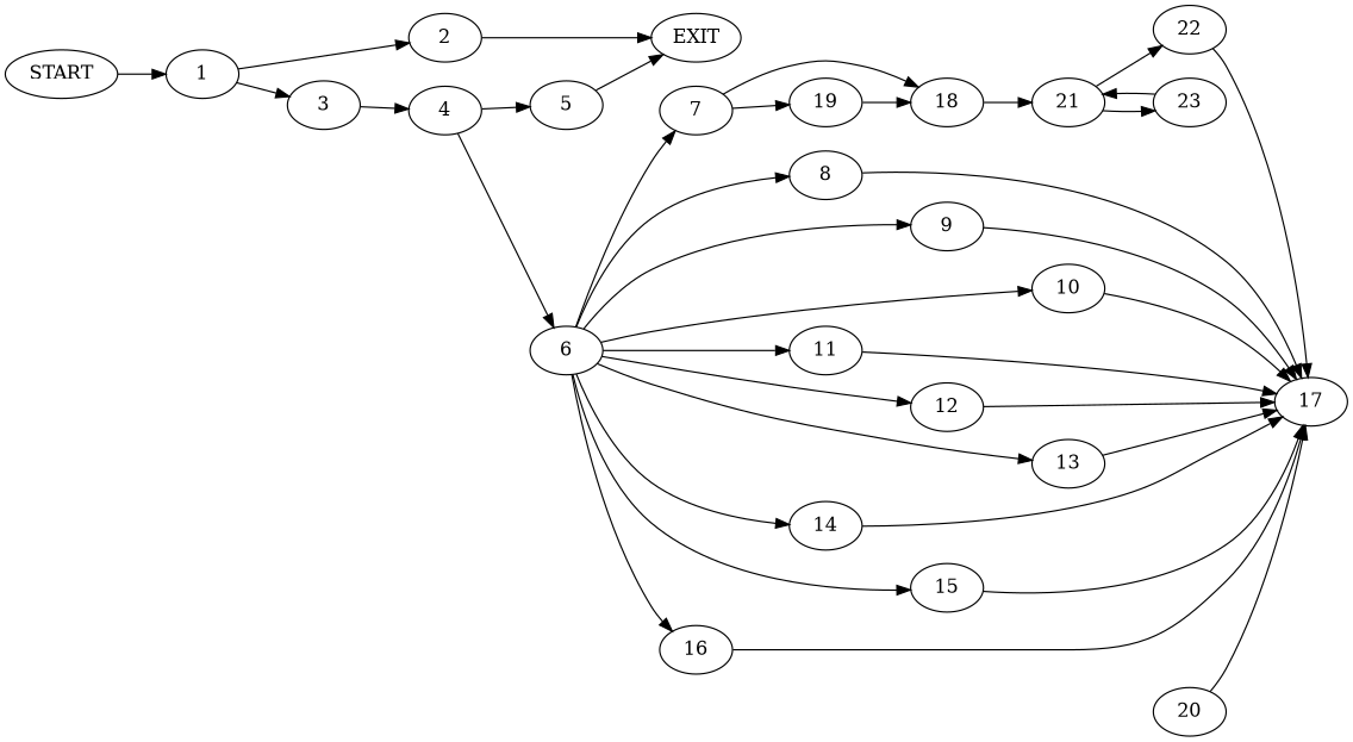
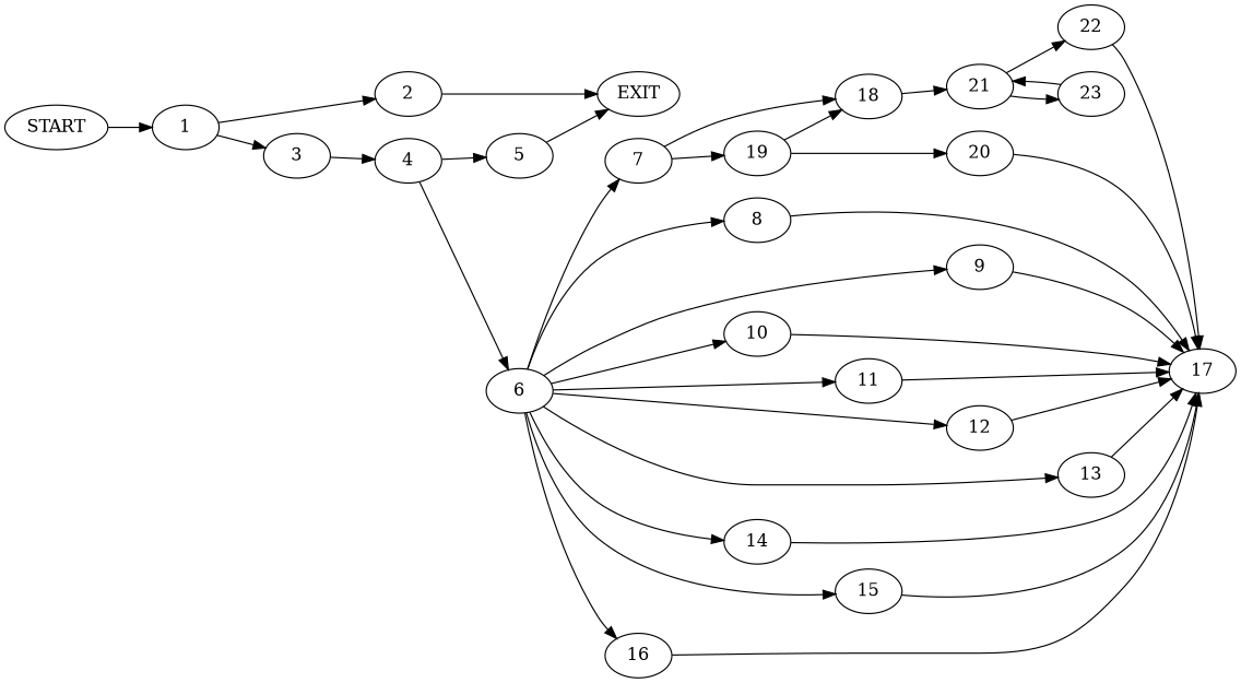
  digraph {
    rankdir=LR
    n1 [label=START]
    1
    2
    3
    n5 [label=EXIT]
    4
    5
    6
    7
    8
    9
    10
    11
    12
    13
    14
    15
    16
    18
    19
    17
    21
    20
    22
    23
    n1 -> 1
    1 -> 2
    1 -> 3
    2 -> n5
    3 -> 4
    4 -> 5
    4 -> 6
    5 -> n5
    6 -> 7
    6 -> 8
    6 -> 9
    6 -> 10
    6 -> 11
    6 -> 12
    6 -> 13
    6 -> 14
    6 -> 15
    6 -> 16
    7 -> 18
    7 -> 19
    8 -> 17
    9 -> 17
    10 -> 17
    11 -> 17
    12 -> 17
    13 -> 17
    14 -> 17
    15 -> 17
    16 -> 17
    18 -> 21
    19 -> 18
+   19 -> 20
    21 -> 22
    21 -> 23
    20 -> 17
    22 -> 17
    23 -> 21
  }
